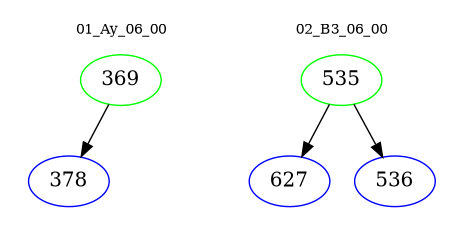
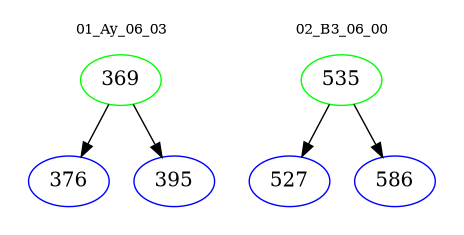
  digraph {
    node [color=blue]
    edge [color=black]
    n1 [color=green label=369]
-   n2 [label=378]
+   n2 [label=376]
+   n3 [label=395]
    n4 [color=green label=535]
-   n5 [label=627]
-   n6 [label=536]
+   n5 [label=527]
+   n6 [label=586]
    subgraph cluster_1 {
      color=white
      fontsize=10
-     label="01_Ay_06_00"
+     label="01_Ay_06_03"
      n1
      n2
+     n3
    }
    subgraph cluster_2 {
      color=white
      fontsize=10
      label="02_B3_06_00"
      n4
      n5
      n6
    }
    n1 -> n2
+   n1 -> n3
    n4 -> n5
    n4 -> n6
  }
